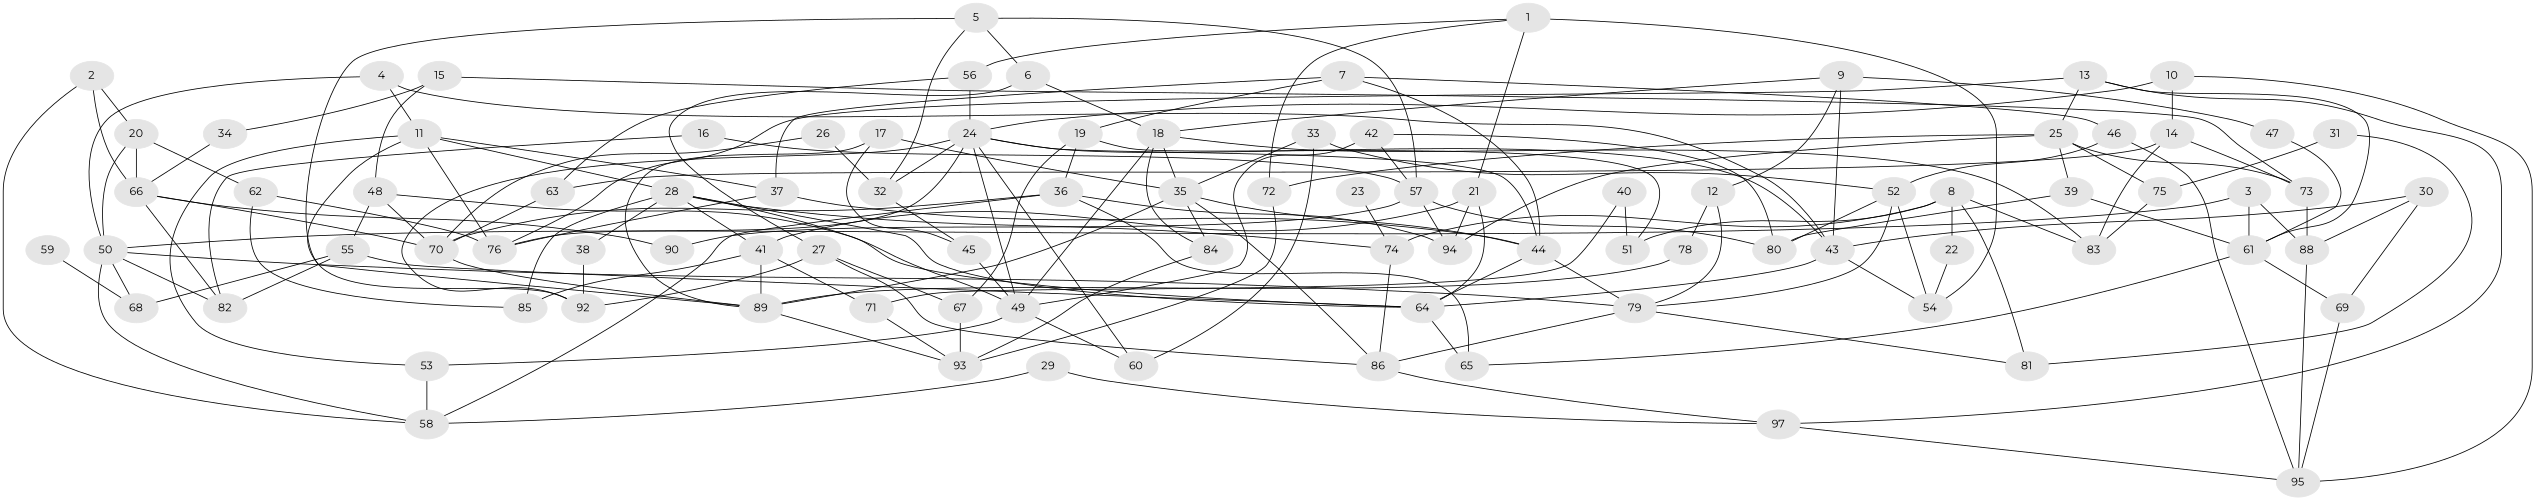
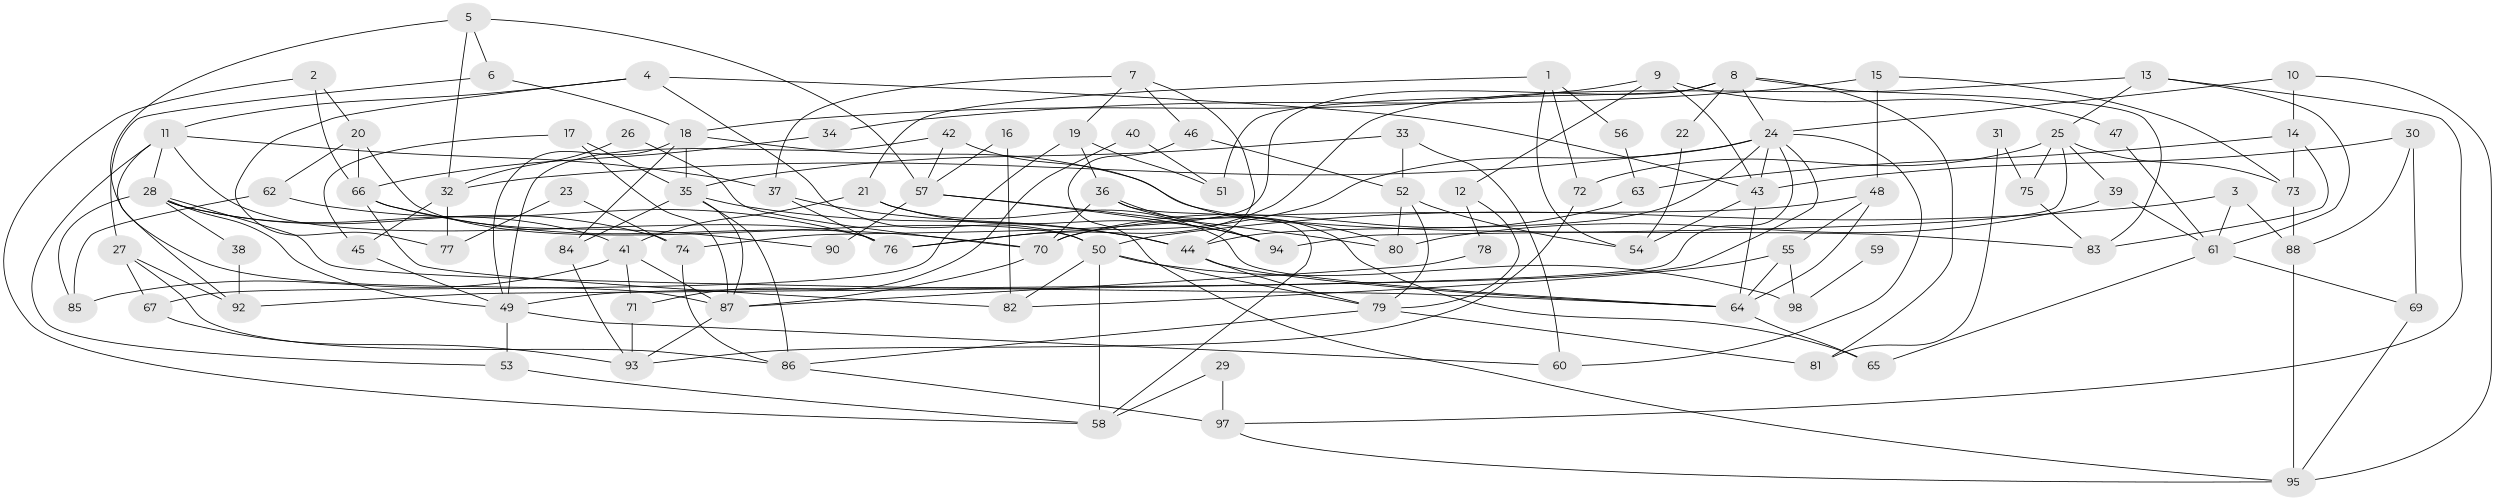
  graph {
    fontname=Montserrat
    node [color=gray90 fontname=Montserrat style=filled]
    edge [fontname=Montserrat]
    1
    21
    54
    56
    72
    41
    64
    94
    63
    93
    2
    20
    58
    66
    50
    62
    82
    70
    90
    3
    61
    88
    79
-   68
+   68 [label=98]
    69
    65
    95
    4
    11
    43
+   77
    37
    28
    53
    76
    92
    5
    6
    32
    57
-   89
+   89 [label=87]
    18
    27
    45
    80
    83
    35
    49
    84
    67
    86
    7
    19
    44
    46
    51
    36
    52
    8
    22
    24
    74
    81
    60
    9
    12
    47
    78
    10
    14
    73
    38
    85
    13
    25
    n76 [label=97]
    39
    75
    15
    34
    48
    55
    16
    17
    71
    23
    26
    29
    30
    31
    33
    40
    42
    59
    1 -- 21
    1 -- 54
    1 -- 56
    1 -- 72
    21 -- 41
    21 -- 64
    21 -- 94
    56 -- 63
    72 -- 93
    41 -- 89
    41 -- 85
    41 -- 71
    64 -- 65
    63 -- 70
    2 -- 20
    2 -- 58
    2 -- 66
    20 -- 66
    20 -- 50
    20 -- 62
    66 -- 82
    66 -- 70
    66 -- 90
    50 -- 58
    50 -- 82
    50 -- 79
    50 -- 68
    62 -- 76
    62 -- 85
    70 -- 89
    3 -- 50
    3 -- 61
    3 -- 88
    61 -- 69
    61 -- 65
    88 -- 95
    79 -- 86
    79 -- 81
    69 -- 95
    4 -- 50
    4 -- 11
    4 -- 43
+   4 -- 77
    11 -- 37
    11 -- 28
    11 -- 53
    11 -- 76
    11 -- 92
    43 -- 54
    43 -- 64
    37 -- 76
    37 -- 44
    28 -- 41
    28 -- 64
    28 -- 49
    28 -- 74
    28 -- 38
    28 -- 85
    53 -- 58
    5 -- 6
    5 -- 32
    5 -- 57
    5 -- 89
    6 -- 18
    6 -- 27
+   32 -- 77
    32 -- 45
    57 -- 94
    57 -- 90
    57 -- 80
    89 -- 93
    18 -- 83
    18 -- 35
    18 -- 49
    18 -- 84
    27 -- 92
    27 -- 67
    27 -- 86
    45 -- 49
    35 -- 89
    35 -- 84
    35 -- 86
    35 -- 44
    49 -- 53
    49 -- 60
    84 -- 93
    67 -- 93
    86 -- n76
    7 -- 37
    7 -- 19
    7 -- 44
    7 -- 46
    19 -- 67
    19 -- 51
    19 -- 36
    44 -- 64
    44 -- 79
    46 -- 95
    46 -- 52
    36 -- 94
    36 -- 58
    36 -- 70
    36 -- 65
    52 -- 54
    52 -- 79
    52 -- 80
    8 -- 83
    8 -- 51
    8 -- 22
-   56 -- 24
+   8 -- 24
    8 -- 74
    8 -- 81
    22 -- 54
    24 -- 43
    24 -- 76
    24 -- 92
    24 -- 32
    24 -- 49
    24 -- 44
    24 -- 60
    74 -- 86
    9 -- 43
    9 -- 18
    9 -- 12
    9 -- 47
    12 -- 79
    12 -- 78
    47 -- 61
    78 -- 89
    10 -- 95
    10 -- 24
    10 -- 14
    14 -- 63
    14 -- 83
    14 -- 73
    73 -- 88
    38 -- 92
    13 -- 61
    13 -- 76
    13 -- 25
    13 -- n76
    25 -- 72
    25 -- 94
    25 -- 73
    25 -- 39
    25 -- 75
    n76 -- 95
    39 -- 61
    39 -- 80
    75 -- 83
    15 -- 73
    15 -- 34
    15 -- 48
    34 -- 66
    48 -- 64
    48 -- 70
    48 -- 55
    55 -- 64
    55 -- 82
    55 -- 68
    16 -- 82
    16 -- 57
    17 -- 89
    17 -- 45
    17 -- 35
    71 -- 93
+   23 -- 77
    23 -- 74
    26 -- 70
    26 -- 32
    29 -- 58
    29 -- n76
    30 -- 88
    30 -- 69
    30 -- 43
    31 -- 81
    31 -- 75
    33 -- 35
    33 -- 52
    33 -- 60
    40 -- 51
    40 -- 71
    42 -- 57
    42 -- 80
    42 -- 49
    59 -- 68
  }
